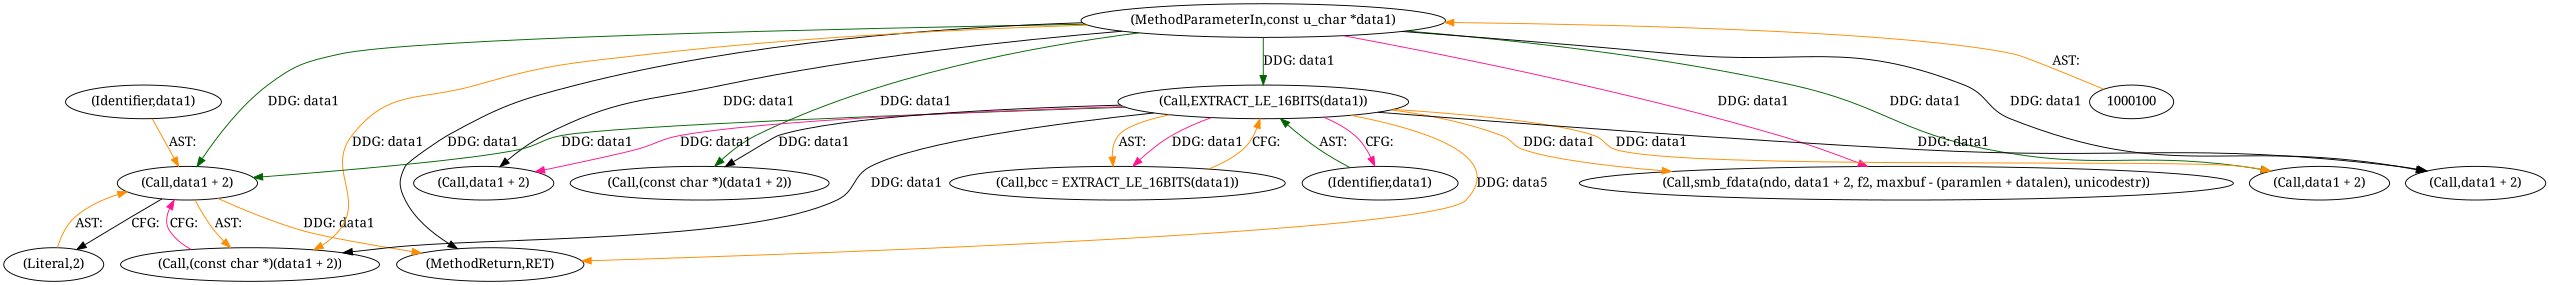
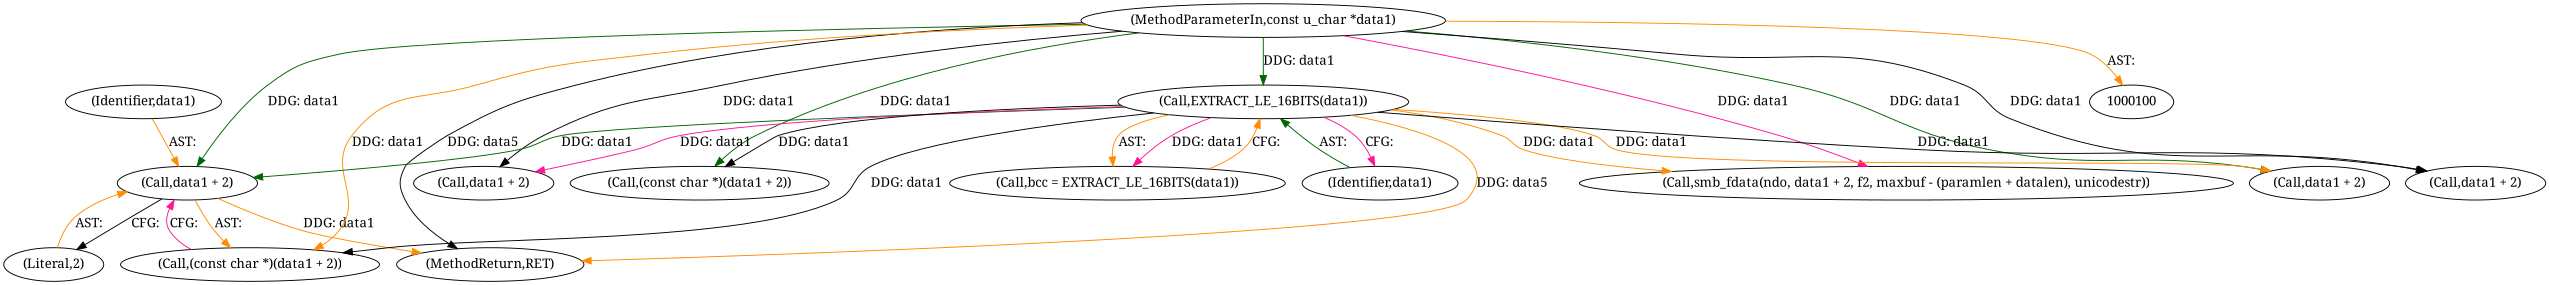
  digraph {
    fontname="Noto Serif"
    node [fontname="Noto Serif"]
    edge [color=darkorange fontname="Noto Serif"]
    n1 [label="(Call,data1 + 2)"]
    n2 [label="(MethodReturn,RET)"]
    n3 [label="(Literal,2)"]
    n4 [label="(Call,(const char *)(data1 + 2))"]
    n5 [label="(MethodParameterIn,const u_char *data1)"]
    n6 [label="(Call,EXTRACT_LE_16BITS(data1))"]
    n7 [label="(Call,data1 + 2)"]
    n8 [label="(Call,(const char *)(data1 + 2))"]
    n9 [label="(Call,smb_fdata(ndo, data1 + 2, f2, maxbuf - (paramlen + datalen), unicodestr))"]
    n10 [label="(Call,data1 + 2)"]
    n11 [label="(Call,data1 + 2)"]
    1000100
    n13 [label="(Call,bcc = EXTRACT_LE_16BITS(data1))"]
    n14 [label="(Identifier,data1)"]
    n15 [label="(Identifier,data1)"]
    n1 -> n2 [label="DDG: data1"]
    n1 -> n3 [color=black label="CFG: "]
    n1 -> n4 [label="AST: "]
    n3 -> n1 [label="AST: "]
    n4 -> n1 [color=deeppink label="CFG: "]
    n5 -> n1 [color=darkgreen label="DDG: data1"]
-   n5 -> n2 [color=black label="DDG: data1"]
+   n5 -> n2 [color=black label="DDG: data5"]
    n5 -> n4 [label="DDG: data1"]
    n5 -> n6 [color=darkgreen label="DDG: data1"]
    n5 -> n7 [color=black label="DDG: data1"]
    n5 -> n8 [color=darkgreen label="DDG: data1"]
    n5 -> n9 [color=deeppink label="DDG: data1"]
    n5 -> n10 [color=darkgreen label="DDG: data1"]
    n5 -> n11 [color=black label="DDG: data1"]
-   1000100 -> n5 [label="AST: "]
+   n5 -> 1000100 [label="AST: "]
    n6 -> n1 [color=darkgreen label="DDG: data1"]
    n6 -> n2 [label="DDG: data5"]
    n6 -> n4 [color=black label="DDG: data1"]
    n6 -> n7 [color=deeppink label="DDG: data1"]
    n6 -> n8 [color=black label="DDG: data1"]
    n6 -> n9 [label="DDG: data1"]
    n6 -> n10 [label="DDG: data1"]
    n6 -> n11 [color=black label="DDG: data1"]
    n6 -> n13 [label="AST: "]
    n6 -> n13 [color=deeppink label="DDG: data1"]
    n6 -> n14 [color=deeppink label="CFG: "]
    n13 -> n6 [label="CFG: "]
    n14 -> n6 [color=darkgreen label="AST: "]
    n15 -> n1 [label="AST: "]
  }
